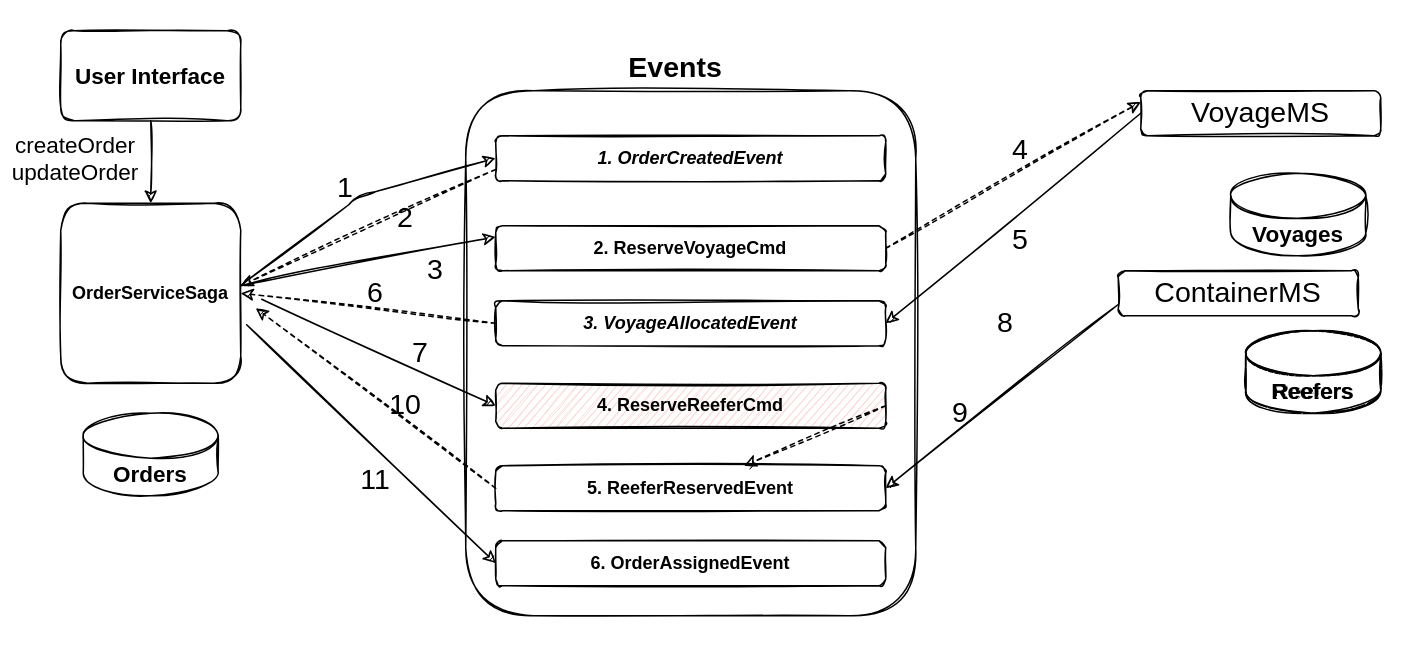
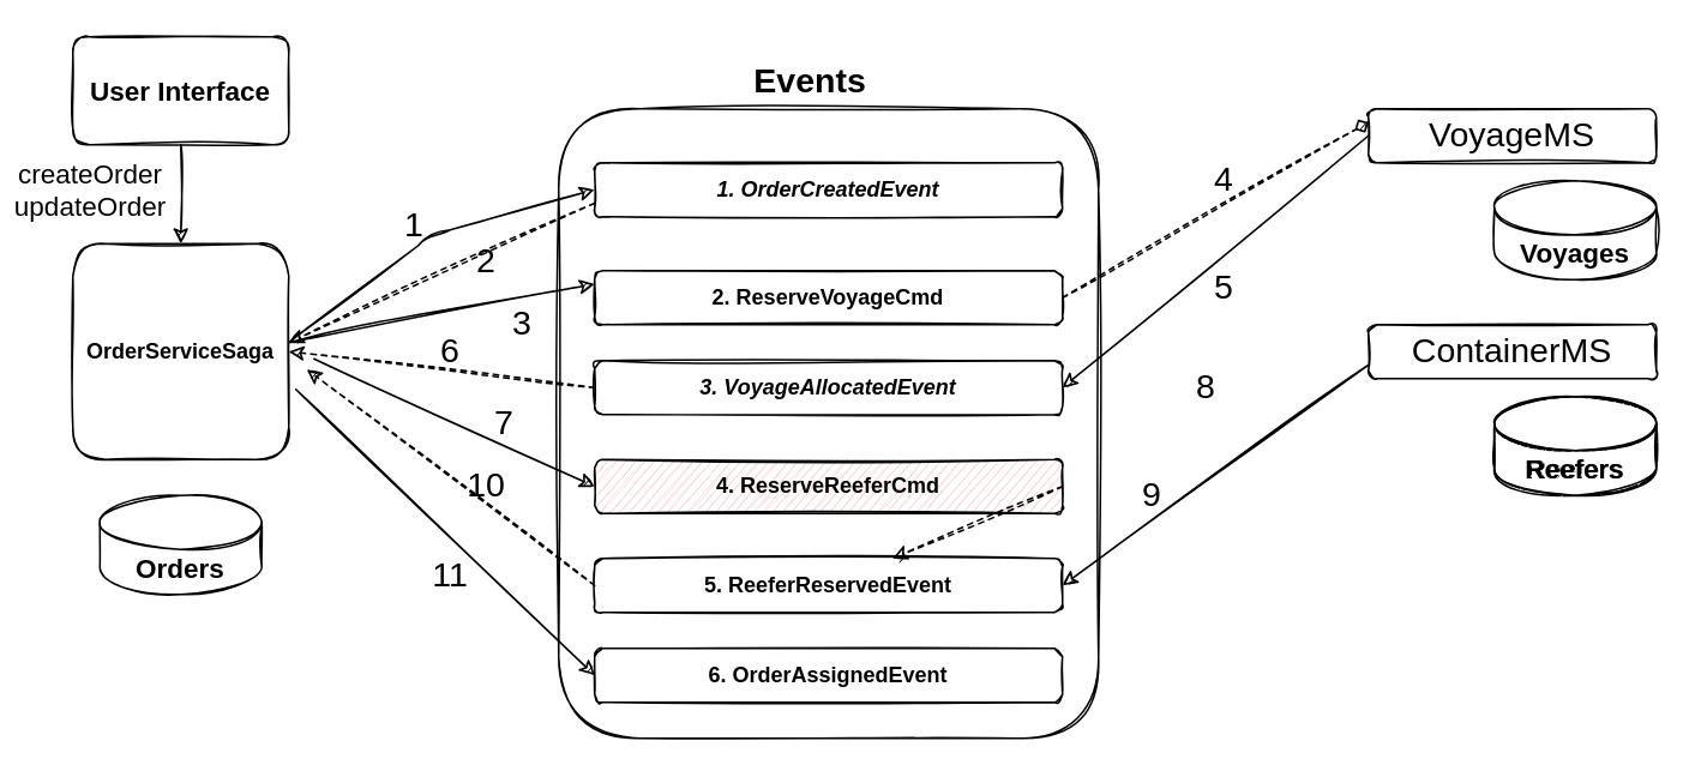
  <mxCell id="0" />
  <mxCell id="1" parent="0" />
  <mxCell id="2" value="" style="rounded=1;whiteSpace=wrap;html=1;sketch=1;" parent="1" vertex="1"><mxGeometry x="310" y="60" width="300" height="350" as="geometry" /></mxCell>
  <mxCell id="3" value="" style="whiteSpace=wrap;html=1;aspect=fixed;rounded=1;sketch=1;" parent="1" vertex="1"><mxGeometry x="40" y="135" width="120" height="120" as="geometry" /></mxCell>
  <mxCell id="4" value="&lt;b&gt;OrderServiceSaga&lt;/b&gt;" style="text;html=1;strokeColor=none;fillColor=none;align=center;verticalAlign=middle;whiteSpace=wrap;rounded=0;sketch=1;" parent="1" vertex="1"><mxGeometry x="70" y="180" width="60" height="30" as="geometry" /></mxCell>
  <mxCell id="5" value="&lt;span style=&quot;&quot;&gt;1. &lt;/span&gt;&lt;span style=&quot;&quot;&gt;OrderCreatedEvent&lt;/span&gt;" style="rounded=1;whiteSpace=wrap;html=1;sketch=1;fontStyle=3" parent="1" vertex="1"><mxGeometry x="330" y="90" width="260" height="30" as="geometry" /></mxCell>
  <mxCell id="6" value="&lt;span style=&quot;&quot;&gt;3. &lt;/span&gt;&lt;span style=&quot;&quot;&gt;VoyageAllocatedEven&lt;/span&gt;&lt;span style=&quot;&quot;&gt;t&lt;/span&gt;" style="rounded=1;whiteSpace=wrap;html=1;sketch=1;fontStyle=3" parent="1" vertex="1"><mxGeometry x="330" y="200" width="260" height="30" as="geometry" /></mxCell>
  <mxCell id="7" value="5.&amp;nbsp;&lt;span style=&quot;&quot;&gt;ReeferReservedEvent&lt;/span&gt;" style="rounded=1;whiteSpace=wrap;html=1;sketch=1;fontStyle=1" parent="1" vertex="1"><mxGeometry x="330" y="310" width="260" height="30" as="geometry" /></mxCell>
  <mxCell id="8" value="" style="endArrow=classic;html=1;rounded=1;sketch=1;entryX=0;entryY=0.5;entryDx=0;entryDy=0;" parent="1" target="5" edge="1"><mxGeometry width="50" height="50" relative="1" as="geometry"><mxPoint x="160" y="190" as="sourcePoint" /><mxPoint x="210" y="140" as="targetPoint" /><Array as="points"><mxPoint x="240" y="130" /></Array></mxGeometry></mxCell>
  <mxCell id="9" value="&lt;b&gt;&lt;font style=&quot;font-size: 19px;&quot;&gt;Events&lt;/font&gt;&lt;/b&gt;" style="text;html=1;strokeColor=none;fillColor=none;align=center;verticalAlign=middle;whiteSpace=wrap;rounded=0;sketch=1;" parent="1" vertex="1"><mxGeometry x="420" y="30" width="60" height="30" as="geometry" /></mxCell>
  <mxCell id="10" value="VoyageMS" style="rounded=1;whiteSpace=wrap;html=1;sketch=1;fontSize=19;" parent="1" vertex="1"><mxGeometry x="760" y="60" width="160" height="30" as="geometry" /></mxCell>
- <mxCell id="11" value="ContainerMS" style="rounded=1;whiteSpace=wrap;html=1;sketch=1;fontSize=19;" parent="1" vertex="1"><mxGeometry x="745" y="180" width="160" height="30" as="geometry" /></mxCell>
+ <mxCell id="11" value="ContainerMS" style="rounded=1;whiteSpace=wrap;html=1;sketch=1;fontSize=19;" parent="1" vertex="1"><mxGeometry x="760" y="180" width="160" height="30" as="geometry" /></mxCell>
  <mxCell id="12" value="" style="endArrow=classic;html=1;rounded=1;sketch=1;fontSize=19;entryX=0;entryY=0.75;entryDx=0;entryDy=0;dashed=1;exitX=0;exitY=0.75;exitDx=0;exitDy=0;" parent="1" source="5" edge="1"><mxGeometry width="50" height="50" relative="1" as="geometry"><mxPoint x="480" y="260" as="sourcePoint" /><mxPoint x="160" y="190" as="targetPoint" /></mxGeometry></mxCell>
  <mxCell id="13" value="1" style="text;html=1;strokeColor=none;fillColor=none;align=center;verticalAlign=middle;whiteSpace=wrap;rounded=0;sketch=1;fontSize=19;" parent="1" vertex="1"><mxGeometry x="210" y="115" width="40" height="20" as="geometry" /></mxCell>
  <mxCell id="14" value="2" style="text;html=1;strokeColor=none;fillColor=none;align=center;verticalAlign=middle;whiteSpace=wrap;rounded=0;sketch=1;fontSize=19;" parent="1" vertex="1"><mxGeometry x="250" y="135" width="40" height="20" as="geometry" /></mxCell>
- <mxCell id="15" value="" style="endArrow=classic;html=1;rounded=1;dashed=1;sketch=1;fontSize=19;exitX=1;exitY=0.5;exitDx=0;exitDy=0;entryX=0;entryY=0.25;entryDx=0;entryDy=0;" parent="1" source="17" target="10" edge="1"><mxGeometry width="50" height="50" relative="1" as="geometry"><mxPoint x="690" y="140" as="sourcePoint" /><mxPoint x="740" y="90" as="targetPoint" /></mxGeometry></mxCell>
+ <mxCell id="15" value="" style="endArrow=diamond;html=1;rounded=1;dashed=1;sketch=1;fontSize=19;exitX=1;exitY=0.5;exitDx=0;exitDy=0;entryX=0;entryY=0.25;entryDx=0;entryDy=0;" parent="1" source="17" target="10" edge="1"><mxGeometry width="50" height="50" relative="1" as="geometry"><mxPoint x="690" y="140" as="sourcePoint" /><mxPoint x="740" y="90" as="targetPoint" /></mxGeometry></mxCell>
  <mxCell id="16" value="" style="endArrow=classic;html=1;rounded=1;sketch=1;fontSize=19;entryX=1;entryY=0.5;entryDx=0;entryDy=0;exitX=0;exitY=0.5;exitDx=0;exitDy=0;" parent="1" source="10" target="6" edge="1"><mxGeometry width="50" height="50" relative="1" as="geometry"><mxPoint x="720" y="120" as="sourcePoint" /><mxPoint x="670" y="170" as="targetPoint" /></mxGeometry></mxCell>
  <mxCell id="17" value="&lt;span style=&quot;&quot;&gt;2. ReserveVoyageCmd&lt;/span&gt;" style="rounded=1;whiteSpace=wrap;html=1;sketch=1;fontStyle=1" parent="1" vertex="1"><mxGeometry x="330" y="150" width="260" height="30" as="geometry" /></mxCell>
  <mxCell id="18" value="" style="endArrow=classic;html=1;rounded=1;sketch=1;fontSize=19;entryX=0;entryY=0.25;entryDx=0;entryDy=0;" parent="1" target="17" edge="1"><mxGeometry width="50" height="50" relative="1" as="geometry"><mxPoint x="160" y="190" as="sourcePoint" /><mxPoint x="270" y="210" as="targetPoint" /></mxGeometry></mxCell>
  <mxCell id="19" value="" style="endArrow=classic;html=1;rounded=1;dashed=1;sketch=1;fontSize=19;exitX=0;exitY=0.5;exitDx=0;exitDy=0;entryX=1;entryY=0.5;entryDx=0;entryDy=0;" parent="1" source="6" target="3" edge="1"><mxGeometry width="50" height="50" relative="1" as="geometry"><mxPoint x="330" y="116.25" as="sourcePoint" /><mxPoint x="160" y="213.75" as="targetPoint" /></mxGeometry></mxCell>
  <mxCell id="20" value="3" style="text;html=1;strokeColor=none;fillColor=none;align=center;verticalAlign=middle;whiteSpace=wrap;rounded=0;sketch=1;fontSize=19;" parent="1" vertex="1"><mxGeometry x="270" y="170" width="40" height="20" as="geometry" /></mxCell>
  <mxCell id="21" value="4" style="text;html=1;strokeColor=none;fillColor=none;align=center;verticalAlign=middle;whiteSpace=wrap;rounded=0;sketch=1;fontSize=19;" parent="1" vertex="1"><mxGeometry x="660" y="90" width="40" height="20" as="geometry" /></mxCell>
  <mxCell id="22" value="5" style="text;html=1;strokeColor=none;fillColor=none;align=center;verticalAlign=middle;whiteSpace=wrap;rounded=0;sketch=1;fontSize=19;" parent="1" vertex="1"><mxGeometry x="660" y="150" width="40" height="20" as="geometry" /></mxCell>
  <mxCell id="23" value="6" style="text;html=1;strokeColor=none;fillColor=none;align=center;verticalAlign=middle;whiteSpace=wrap;rounded=0;sketch=1;fontSize=19;" parent="1" vertex="1"><mxGeometry x="230" y="185" width="40" height="20" as="geometry" /></mxCell>
  <mxCell id="24" value="&lt;span style=&quot;&quot;&gt;4. ReserveReeferCmd&lt;/span&gt;" style="rounded=1;whiteSpace=wrap;html=1;sketch=1;fontStyle=1;fillColor=#f8cecc;" parent="1" vertex="1"><mxGeometry x="330" y="255" width="260" height="30" as="geometry" /></mxCell>
  <mxCell id="25" value="" style="endArrow=classic;html=1;rounded=1;sketch=1;entryX=0;entryY=0.5;entryDx=0;entryDy=0;exitX=1.033;exitY=0.45;exitDx=0;exitDy=0;exitPerimeter=0;" parent="1" target="24" edge="1"><mxGeometry width="50" height="50" relative="1" as="geometry"><mxPoint x="173.96" y="199" as="sourcePoint" /><mxPoint x="340" y="335" as="targetPoint" /></mxGeometry></mxCell>
  <mxCell id="26" value="7" style="text;html=1;strokeColor=none;fillColor=none;align=center;verticalAlign=middle;whiteSpace=wrap;rounded=0;sketch=1;fontSize=19;" parent="1" vertex="1"><mxGeometry x="260" y="225" width="40" height="20" as="geometry" /></mxCell>
  <mxCell id="27" value="" style="endArrow=classic;html=1;rounded=1;dashed=1;sketch=1;fontSize=19;exitX=1;exitY=0.5;exitDx=0;exitDy=0;" parent="1" source="24" target="7" edge="1"><mxGeometry width="50" height="50" relative="1" as="geometry"><mxPoint x="600" y="175" as="sourcePoint" /><mxPoint x="770" y="77.5" as="targetPoint" /></mxGeometry></mxCell>
  <mxCell id="28" value="8" style="text;html=1;strokeColor=none;fillColor=none;align=center;verticalAlign=middle;whiteSpace=wrap;rounded=0;sketch=1;fontSize=19;" parent="1" vertex="1"><mxGeometry x="650" y="205" width="40" height="20" as="geometry" /></mxCell>
  <mxCell id="29" value="" style="endArrow=classic;html=1;rounded=1;dashed=1;sketch=1;fontSize=19;exitX=0;exitY=0.5;exitDx=0;exitDy=0;entryX=1;entryY=0.5;entryDx=0;entryDy=0;" parent="1" source="7" edge="1"><mxGeometry width="50" height="50" relative="1" as="geometry"><mxPoint x="340" y="225" as="sourcePoint" /><mxPoint x="170" y="205" as="targetPoint" /></mxGeometry></mxCell>
  <mxCell id="30" value="9" style="text;html=1;strokeColor=none;fillColor=none;align=center;verticalAlign=middle;whiteSpace=wrap;rounded=0;sketch=1;fontSize=19;" parent="1" vertex="1"><mxGeometry x="620" y="265" width="40" height="20" as="geometry" /></mxCell>
  <mxCell id="31" value="10" style="text;html=1;strokeColor=none;fillColor=none;align=center;verticalAlign=middle;whiteSpace=wrap;rounded=0;sketch=1;fontSize=19;" parent="1" vertex="1"><mxGeometry x="250" y="260" width="40" height="20" as="geometry" /></mxCell>
  <mxCell id="32" value="11" style="text;html=1;strokeColor=none;fillColor=none;align=center;verticalAlign=middle;whiteSpace=wrap;rounded=0;sketch=1;fontSize=19;" parent="1" vertex="1"><mxGeometry x="230" y="310" width="40" height="20" as="geometry" /></mxCell>
  <mxCell id="33" value="" style="endArrow=classic;html=1;rounded=1;sketch=1;fontSize=19;entryX=1;entryY=0.5;entryDx=0;entryDy=0;exitX=0;exitY=0.75;exitDx=0;exitDy=0;" parent="1" source="11" target="7" edge="1"><mxGeometry width="50" height="50" relative="1" as="geometry"><mxPoint x="770" y="85" as="sourcePoint" /><mxPoint x="600" y="225" as="targetPoint" /></mxGeometry></mxCell>
  <mxCell id="34" style="edgeStyle=orthogonalEdgeStyle;rounded=1;sketch=1;orthogonalLoop=1;jettySize=auto;html=1;labelBackgroundColor=#CC0000;fontSize=15;fontColor=#000000;" parent="1" source="35" target="3" edge="1"><mxGeometry relative="1" as="geometry" /></mxCell>
  <mxCell id="35" value="&lt;font color=&quot;#000000&quot;&gt;&lt;b&gt;User Interface&lt;/b&gt;&lt;/font&gt;" style="rounded=1;whiteSpace=wrap;html=1;sketch=1;fillStyle=hachure;fontSize=15;fontColor=#CC0000;strokeWidth=1;" parent="1" vertex="1"><mxGeometry x="40" y="20" width="120" height="60" as="geometry" /></mxCell>
  <mxCell id="36" value="createOrder&lt;br&gt;updateOrder" style="text;html=1;strokeColor=none;fillColor=none;align=center;verticalAlign=middle;whiteSpace=wrap;rounded=0;sketch=1;fillStyle=hachure;fontSize=15;fontColor=#000000;" parent="1" vertex="1"><mxGeometry x="20" y="90" width="60" height="30" as="geometry" /></mxCell>
  <mxCell id="37" value="&lt;b&gt;Orders&lt;/b&gt;" style="shape=cylinder3;whiteSpace=wrap;html=1;boundedLbl=1;backgroundOutline=1;size=15;rounded=1;sketch=1;fillStyle=hachure;fontSize=15;fontColor=#000000;strokeWidth=1;" parent="1" vertex="1"><mxGeometry x="55" y="275" width="90" height="55" as="geometry" /></mxCell>
- <mxCell id="38" value="&lt;b&gt;Voyages&lt;/b&gt;" style="shape=cylinder3;whiteSpace=wrap;html=1;boundedLbl=1;backgroundOutline=1;size=15;rounded=1;sketch=1;fillStyle=hachure;fontSize=15;fontColor=#000000;strokeWidth=1;" parent="1" vertex="1"><mxGeometry x="820" y="115" width="90" height="55" as="geometry" /></mxCell>
+ <mxCell id="38" value="&lt;b&gt;Voyages&lt;/b&gt;" style="shape=cylinder3;whiteSpace=wrap;html=1;boundedLbl=1;backgroundOutline=1;size=15;rounded=1;sketch=1;fillStyle=hachure;fontSize=15;fontColor=#000000;strokeWidth=1;" parent="1" vertex="1"><mxGeometry x="830" y="100" width="90" height="55" as="geometry" /></mxCell>
  <mxCell id="39" value="Reefers" style="shape=cylinder3;whiteSpace=wrap;html=1;boundedLbl=1;backgroundOutline=1;size=15;rounded=1;sketch=1;fillStyle=hachure;fontSize=15;fontColor=#000000;strokeWidth=1;" parent="1" vertex="1"><mxGeometry x="830" y="220" width="90" height="55" as="geometry" /></mxCell>
  <mxCell id="40" value="&lt;b&gt;Reefers&lt;/b&gt;" style="shape=cylinder3;whiteSpace=wrap;html=1;boundedLbl=1;backgroundOutline=1;size=15;rounded=1;sketch=1;fillStyle=hachure;fontSize=15;fontColor=#000000;strokeWidth=1;" parent="1" vertex="1"><mxGeometry x="830" y="220" width="90" height="55" as="geometry" /></mxCell>
  <mxCell id="41" value="6.&amp;nbsp;&lt;span style=&quot;&quot;&gt;OrderAssignedEvent&lt;/span&gt;" style="rounded=1;whiteSpace=wrap;html=1;sketch=1;fontStyle=1" vertex="1" parent="1"><mxGeometry x="330" y="360" width="260" height="30" as="geometry" /></mxCell>
  <mxCell id="42" value="" style="endArrow=classic;html=1;rounded=1;sketch=1;entryX=0;entryY=0.5;entryDx=0;entryDy=0;exitX=1.033;exitY=0.675;exitDx=0;exitDy=0;exitPerimeter=0;" edge="1" parent="1" source="3" target="41"><mxGeometry width="50" height="50" relative="1" as="geometry"><mxPoint x="183.96" y="209" as="sourcePoint" /><mxPoint x="340" y="280" as="targetPoint" /></mxGeometry></mxCell>
